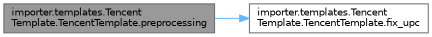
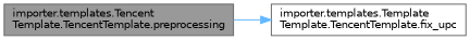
  digraph {
    rankdir=LR
    node [fontname=Helvetica fontsize=10 shape=box style=filled]
    n1 [color=gray40 fillcolor=grey60 fontcolor=black height=0.2 label="importer.templates.Tencent\lTemplate.TencentTemplate.preprocessing" width=0.4]
-   n2 [color=grey40 fillcolor=white height=0.2 label="importer.templates.Tencent\lTemplate.TencentTemplate.fix_upc" width=0.4]
+   n2 [color=grey40 fillcolor=white height=0.2 label="importer.templates.Template\lTemplate.TencentTemplate.fix_upc" width=0.4]
    n1 -> n2 [color=steelblue1 fontname=Helvetica fontsize=10 labelfontname=Helvetica labelfontsize=10 style=solid]
  }
